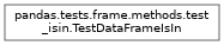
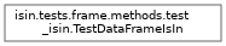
  digraph {
    rankdir=TB
-   n1 [color=grey40 fillcolor=white fontname=Helvetica fontsize=10 height=0.2 label="pandas.tests.frame.methods.test\l_isin.TestDataFrameIsIn" shape=box style=filled width=0.4]
+   n1 [color=grey40 fillcolor=white fontname=Helvetica fontsize=10 height=0.2 label="isin.tests.frame.methods.test\l_isin.TestDataFrameIsIn" shape=box style=filled width=0.4]
  }
